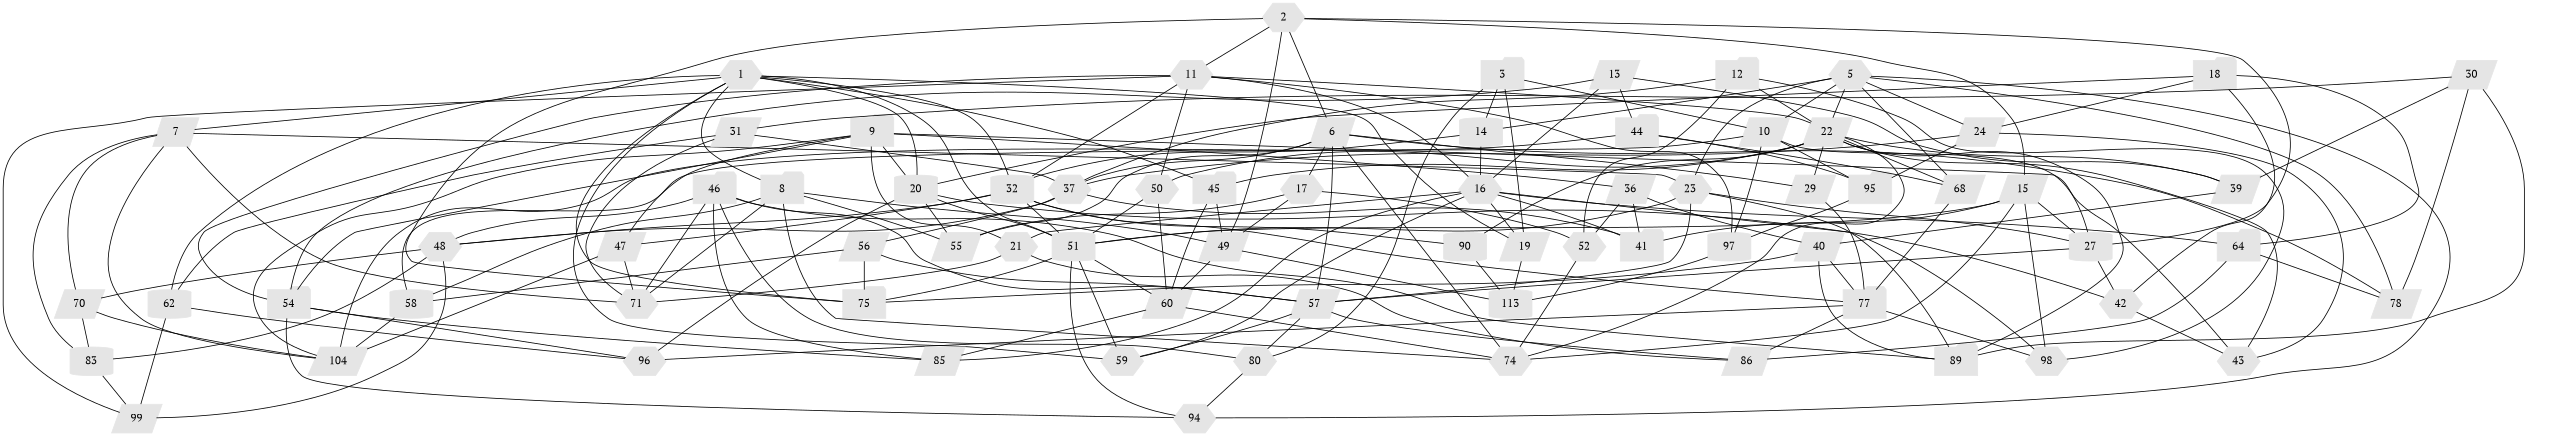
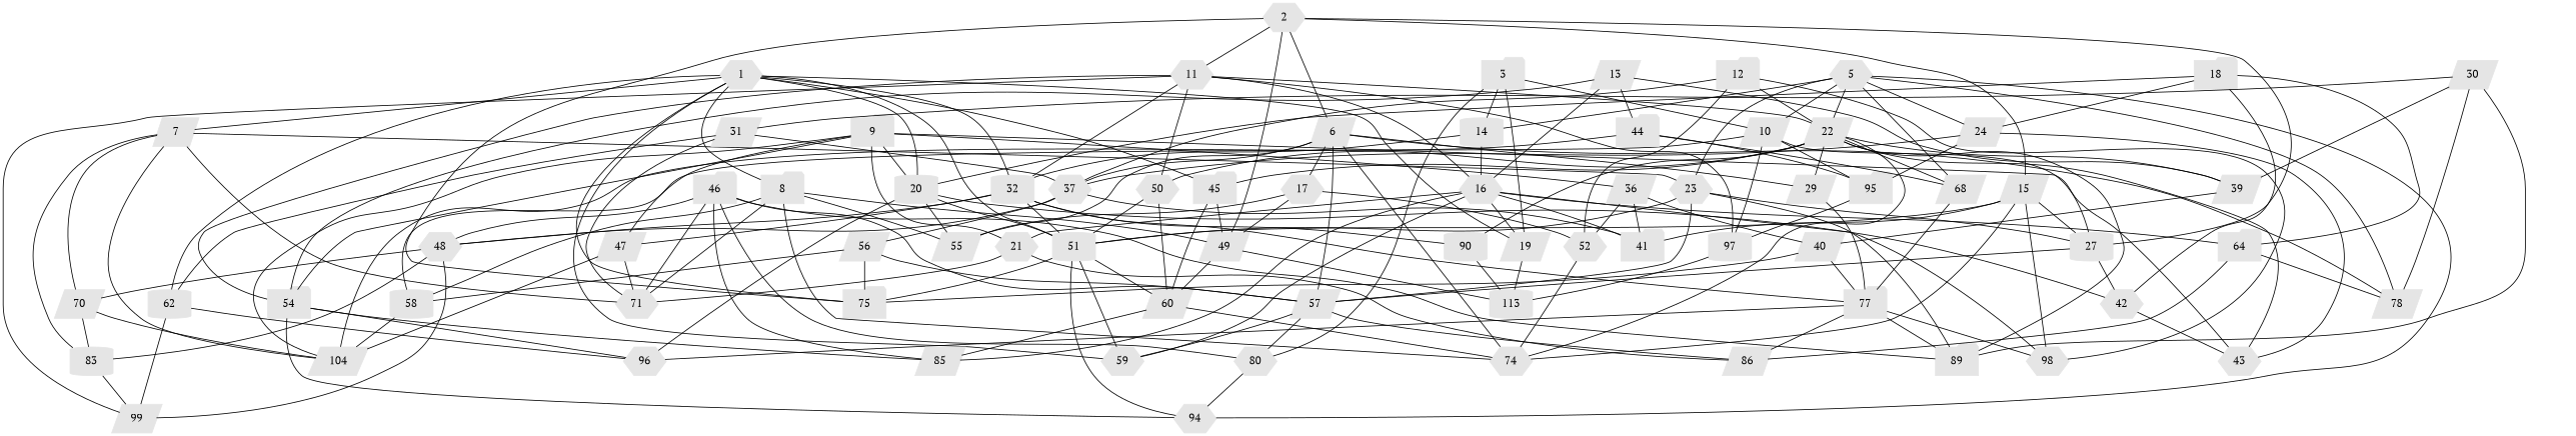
  graph {
    fontname="PT Serif"
    node [color=gray90 fontname="PT Serif" shape=parallelogram style=filled]
    edge [fontname="PT Serif"]
    1 [shape=hexagon super="+4+109"]
    7 [super="+93"]
    8 [shape=folder super="+25"]
    19
    20 [shape=cylinder super="+34+53"]
    32 [shape=cylinder super="+33"]
    45 [shape=folder]
    51 [shape=cylinder super="+69"]
    59 [shape=hexagon]
    62 [shape=cylinder]
    75 [shape=folder super="+76"]
    23 [shape=hexagon super="+35"]
    70
    71 [shape=hexagon super="+119"]
    83 [shape=cylinder]
    104 [super="+116"]
    49 [super="+88"]
    55
    74 [shape=hexagon super="+106"]
    58 [shape=cylinder]
    113 [shape=cylinder]
    42 [shape=hexagon]
    96 [shape=hexagon]
    47
    90 [shape=cylinder]
    77 [shape=folder super="+112+87"]
    48 [shape=hexagon super="+73"]
    60 [super="+114"]
    94 [shape=hexagon]
    99
    2 [shape=hexagon super="+26"]
    6 [super="+21+110"]
    11 [shape=hexagon super="+61"]
    15 [super="+100"]
    27 [shape=cylinder super="+111"]
    78
    17 [shape=hexagon]
    29
    37 [shape=hexagon super="+66"]
    57 [super="+108+82"]
    22 [super="+67+123+81"]
    54 [shape=folder super="+63"]
    97 [shape=cylinder]
    16 [shape=hexagon super="+84"]
    50 [shape=hexagon]
    98 [shape=hexagon]
    41 [shape=folder]
    10 [super="+92"]
    95 [shape=folder]
    3 [shape=folder]
    14 [shape=cylinder]
    80 [shape=hexagon]
    5 [shape=hexagon super="+122+105"]
    24 [super="+38"]
    68
    43 [shape=hexagon]
    39
    89 [shape=folder super="+91"]
    52 [shape=hexagon]
    56
    86
    9 [shape=folder super="+107+79"]
    n63 [label=21 shape=hexagon]
    36
    40
    85
    64 [shape=folder]
    12 [shape=folder]
    13
    44 [shape=folder]
    18 [shape=folder]
    30
    31
    46 [shape=folder super="+65"]
    1 -- 7
    1 -- 8
    1 -- 19
    1 -- 20
    1 -- 32
    1 -- 45
    1 -- 51
    1 -- 59
    1 -- 62
    1 -- 75
    7 -- 23
    7 -- 70
    7 -- 71
    7 -- 83
    7 -- 104
    8 -- 71
    8 -- 49
    8 -- 55
    8 -- 74
    8 -- 58
    19 -- 113
    20 -- 51
    20 -- 55
    20 -- 42
    20 -- 96
    32 -- 51
    32 -- 47
    32 -- 90
    32 -- 77
    32 -- 48
    45 -- 49
    45 -- 60
    51 -- 59
    51 -- 75
    51 -- 60
    51 -- 94
    62 -- 96
    62 -- 99
    23 -- 51
    23 -- 27
    23 -- 57
    23 -- 89
    70 -- 83
    70 -- 104
    83 -- 99
    49 -- 113
    49 -- 60
    58 -- 104
    42 -- 43
    47 -- 71
    47 -- 104
    90 -- 113
    77 -- 96
    77 -- 98
-   40 -- 89
+   77 -- 89
    77 -- 86
    48 -- 70
    48 -- 83
    48 -- 99
    60 -- 74
    60 -- 85
    2 -- 75
    2 -- 49
    2 -- 6
    2 -- 11
    2 -- 15
    2 -- 27
    6 -- 55
    6 -- 74
    6 -- 78
    6 -- 17
    6 -- 29
    6 -- 37
    6 -- 57
    11 -- 32
    11 -- 99
    11 -- 22
    11 -- 54
    11 -- 97
    11 -- 16
    11 -- 50
    15 -- 51
    15 -- 74
    15 -- 27
    15 -- 98
    15 -- 41
    27 -- 42
    27 -- 57
    17 -- 49
    17 -- 55
    17 -- 52
    29 -- 77
    37 -- 48
    37 -- 41
    37 -- 56
    57 -- 59
    57 -- 80
    57 -- 86
    22 -- 45
    22 -- 74
    22 -- 90
    22 -- 29 [weight=2]
    22 -- 50
    22 -- 68
    22 -- 43
    22 -- 39
    22 -- 89 [weight=2]
    54 -- 96
    54 -- 94
    54 -- 85
    97 -- 113
    16 -- 19
    16 -- 59
    16 -- 98
    16 -- 41
    16 -- n63
    16 -- 85
    16 -- 64
    50 -- 51
    50 -- 60
    10 -- 58
    10 -- 27
    10 -- 97
    10 -- 95
    95 -- 97
    3 -- 19
    3 -- 10
    3 -- 14
    3 -- 80
    14 -- 32
    14 -- 16
    80 -- 94
    5 -- 23
    5 -- 94
    5 -- 78
    5 -- 22
    5 -- 10
    5 -- 14
    5 -- 24
    5 -- 68
    24 -- 37 [weight=2]
    24 -- 95
    24 -- 43
    68 -- 77
    39 -- 40
    52 -- 74
    56 -- 75
    56 -- 58
    56 -- 57
    9 -- 20 [weight=2]
    9 -- 104
    9 -- 47
    9 -- 54
    9 -- 43
    9 -- n63
    9 -- 36
    n63 -- 71
    n63 -- 86
    36 -- 41
    36 -- 52
    36 -- 40
    40 -- 75
    40 -- 77
    64 -- 78
    64 -- 86
    12 -- 37
    12 -- 22
    12 -- 98
    12 -- 52
    13 -- 54
    13 -- 16
    13 -- 39
    13 -- 44
    44 -- 104
    44 -- 95
    44 -- 68
    18 -- 20
    18 -- 42
    18 -- 24
    18 -- 64
    30 -- 78
    30 -- 39
    30 -- 89
    30 -- 31
    31 -- 62
    31 -- 71
    31 -- 37
    46 -- 71
    46 -- 48
    46 -- 57
    46 -- 80
    46 -- 89
    46 -- 85
  }
